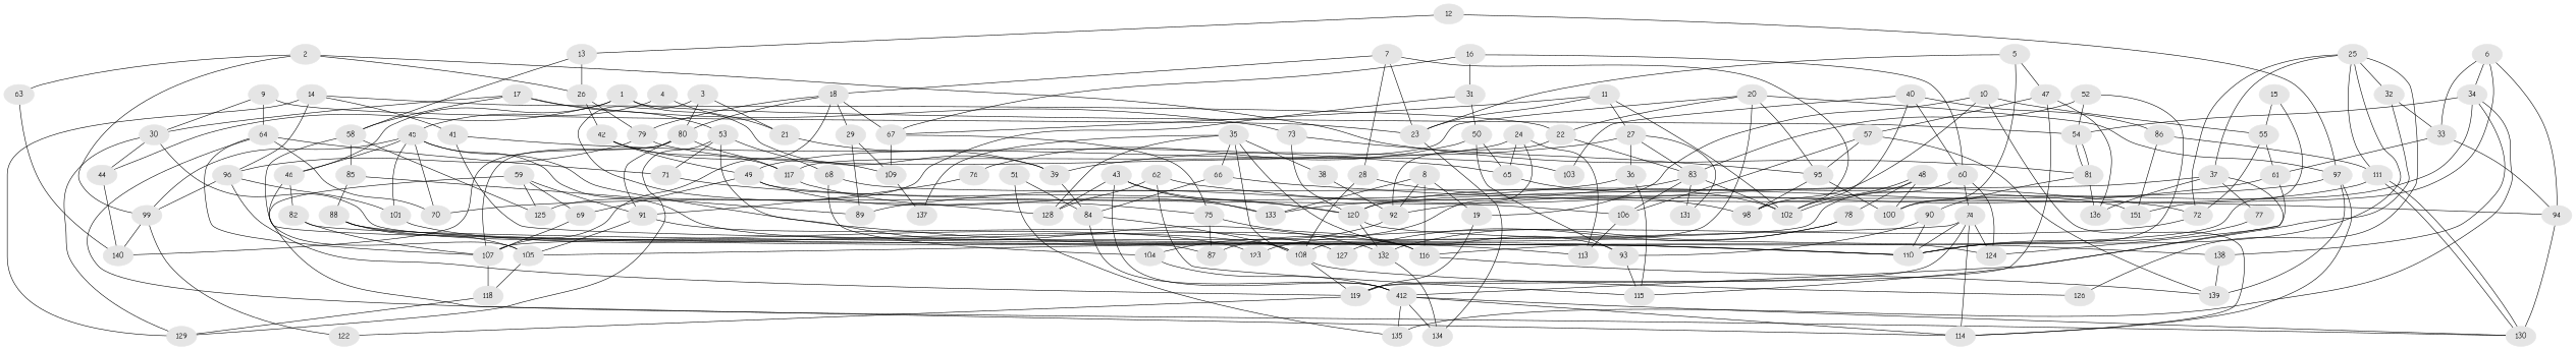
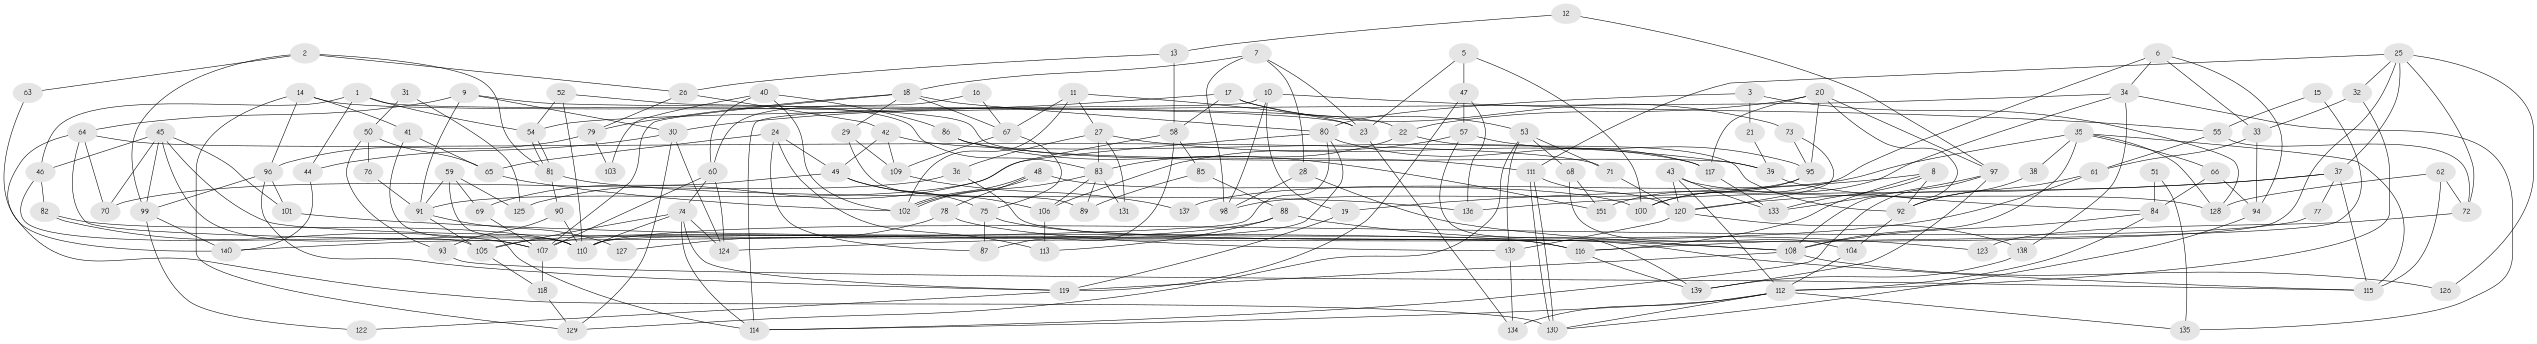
  graph {
    fontname="Comic Neue"
    node [color=gray90 fontname="Comic Neue" style=filled]
    edge [fontname="Comic Neue"]
    1
    39
    44
    46
    54
    84
    140
    82
    105
    81
    2
    26
    63
    99
    79
    42
    136
    90
    122
    3
    21
    80
    128
    91
    107
    117
-   4
    45
    116
    110
    70
    101
    5
    23
    47
    100
    134
    119
    57
    6
    33
    34
    94
    n44 [label=151]
    61
    135
    138
    130
    7
    18
    28
    98
    67
    29
    108
    8
    19
    92
    133
    104
    139
    9
    30
    64
    129
    124
    71
    127
    10
    55
    114
    72
    11
    27
    102
    83
    36
    131
    109
    75
    12
    13
    97
    58
    87
    125
    85
    14
    22
    41
    96
    65
    15
    16
    31
    60
    50
    74
    17
    53
    73
    68
    132
    95
    120
    89
    103
    118
    20
    126
    106
    24
    49
    113
    69
    25
    32
    37
    111
-   112 [label=412]
+   112
    115
    77
    123
    137
    93
    76
    35
    38
    66
    40
    86
    43
    48
    78
    51
    52
    88
    59
    62
    1 -- 39
    1 -- 44
    1 -- 46
    1 -- 54
    39 -- 84
    44 -- 140
    46 -- 82
    46 -- 105
    54 -- 81
    54 -- 81
    84 -- 108
    84 -- 112
    82 -- 107
    82 -- 110
    105 -- 118
    81 -- 136
    81 -- 90
    2 -- 81
    2 -- 26
    2 -- 63
    2 -- 99
    26 -- 79
    26 -- 42
    63 -- 140
    99 -- 140
    99 -- 122
    79 -- 96
    79 -- 103
    42 -- 117
    42 -- 109
    42 -- 49
    90 -- 110
    90 -- 93
    3 -- 21
    3 -- 80
    3 -- 128
    21 -- 39
    80 -- 140
    80 -- 91
    80 -- 107
    80 -- 117
    91 -- 105
    91 -- 127
    107 -- 118
    117 -- 133
-   4 -- 21
-   4 -- 45
    45 -- 46
    45 -- 99
    45 -- 116
    45 -- 110
    45 -- 70
    45 -- 101
    116 -- 139
    101 -- 108
    5 -- 23
    5 -- 47
    5 -- 100
    23 -- 134
    47 -- 136
    47 -- 119
    47 -- 57
    119 -- 122
    57 -- 139
    57 -- 95
    57 -- 106
    6 -- 33
    6 -- 34
    6 -- 94
    6 -- n44
    33 -- 94
    33 -- 61
    34 -- 54
    34 -- 100
    34 -- 135
    34 -- 138
    94 -- 130
    61 -- 92
    61 -- 124
    138 -- 139
    7 -- 23
    7 -- 18
    7 -- 28
    7 -- 98
    18 -- 79
    18 -- 80
    18 -- 107
    18 -- 67
    18 -- 29
    28 -- 98
    28 -- 108
    67 -- 109
    67 -- 75
    29 -- 109
    29 -- 89
    108 -- 119
    108 -- 126
    8 -- 116
    8 -- 19
    8 -- 92
    8 -- 133
    19 -- 119
    92 -- 104
    104 -- 112
+   9 -- 91
    9 -- 23
    9 -- 30
    9 -- 64
    30 -- 44
    30 -- 129
    30 -- 124
    64 -- 107
    64 -- 70
    64 -- 130
    64 -- 71
    71 -- 120
    10 -- 98
    10 -- 19
    10 -- 55
    10 -- 114
    55 -- 61
    55 -- 72
    72 -- 123
    11 -- 23
    11 -- 67
    11 -- 27
    11 -- 102
    27 -- 39
    27 -- 83
    27 -- 36
    27 -- 131
    83 -- 102
    83 -- 131
    83 -- 89
    83 -- 106
    36 -- 70
    36 -- 115
    109 -- 137
    75 -- 116
    75 -- 87
    12 -- 13
    12 -- 97
    13 -- 26
    13 -- 58
    97 -- 133
    97 -- 139
    97 -- 114
    58 -- 87
    58 -- 125
    58 -- 85
    85 -- 89
    85 -- 88
    14 -- 129
    14 -- 22
    14 -- 41
    14 -- 96
    22 -- 92
    22 -- 83
    41 -- 110
    41 -- 65
    96 -- 99
    96 -- 101
    96 -- 119
    65 -- 102
    15 -- 116
    15 -- 55
    16 -- 67
-   16 -- 31
    16 -- 60
    31 -- 125
    31 -- 50
    60 -- 107
    60 -- 124
    60 -- 74
    50 -- 65
    50 -- 93
    50 -- 76
    74 -- 105
    74 -- 110
    74 -- 119
    74 -- 124
    74 -- 114
    17 -- 30
    17 -- 58
    17 -- 53
    17 -- 73
    53 -- 129
    53 -- 71
    53 -- 68
    53 -- 132
    73 -- 95
    73 -- 120
    68 -- n44
    68 -- 104
    132 -- 134
    95 -- 100
    95 -- 98
    120 -- 138
    120 -- 132
    118 -- 129
    20 -- 117
    20 -- 108
    20 -- 97
    20 -- 22
    20 -- 95
    106 -- 113
    24 -- 87
    24 -- 65
    24 -- 49
    24 -- 113
    49 -- 75
    49 -- 106
    49 -- 69
    69 -- 107
    25 -- 110
    25 -- 72
    25 -- 126
    25 -- 32
    25 -- 37
    25 -- 111
    32 -- 33
    32 -- 112
    37 -- 136
    37 -- 120
    37 -- 115
    37 -- 77
    111 -- 130
    111 -- 130
    111 -- 120
    112 -- 134
    112 -- 135
    112 -- 130
    112 -- 114
    77 -- 110
    93 -- 115
    76 -- 91
    35 -- 128
    35 -- 108
    35 -- 137
-   35 -- 93
+   35 -- 115
    35 -- 38
    35 -- 66
    38 -- 92
    66 -- 84
    66 -- 94
    40 -- 102
    40 -- 60
    40 -- 103
    40 -- 86
    86 -- n44
    86 -- 111
    43 -- 128
    43 -- 133
    43 -- 120
    43 -- 112
    48 -- 100
    48 -- 102
    48 -- 102
    48 -- 78
    78 -- 127
    78 -- 132
    51 -- 84
    51 -- 135
    52 -- 54
    52 -- 110
    52 -- 83
    88 -- 105
    88 -- 113
    88 -- 123
    59 -- 91
    59 -- 114
    59 -- 125
    59 -- 69
    62 -- 128
    62 -- 72
    62 -- 115
  }
